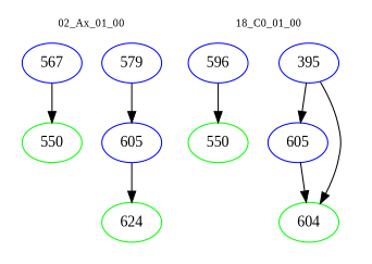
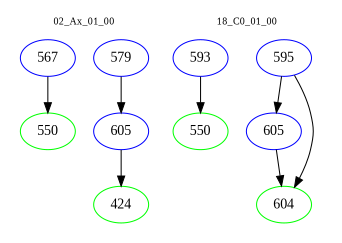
  digraph {
    fontname="Liberation Serif"
    node [color=blue fontname="Liberation Serif"]
    edge [color=black fontname="Liberation Serif"]
    n1 [label=579]
    n2 [label=567]
    n3 [label=605]
    n4 [color=green label=550]
-   n5 [color=green label=624]
-   n6 [label=395]
-   n7 [label=596]
+   n5 [color=green label=424]
+   n6 [label=595]
+   n7 [label=593]
    n8 [label=605]
    n9 [color=green label=550]
    n10 [color=green label=604]
    subgraph cluster_1 {
      color=white
      fontsize=10
      label="02_Ax_01_00"
      n1
      n2
      n3
      n4
      n5
    }
    subgraph cluster_2 {
      color=white
      fontsize=10
      label="18_C0_01_00"
      n6
      n7
      n8
      n9
      n10
    }
    n1 -> n3
    n2 -> n4
    n3 -> n5
    n6 -> n8
    n6 -> n10
    n7 -> n9
    n8 -> n10
  }
